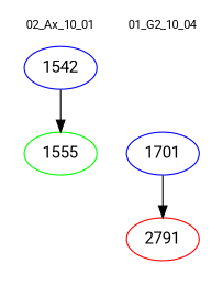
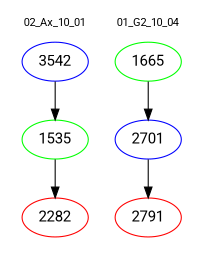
  digraph {
    fontname=Roboto
    node [color=green fontname=Roboto]
    edge [color=black fontname=Roboto]
-   n1 [label=1555]
-   n2 [color=blue label=1542]
-   n5 [color=blue label=1701]
+   n1 [label=1535]
+   n2 [color=blue label=3542]
+   n3 [color=red label=2282]
+   n4 [label=1665]
+   n5 [color=blue label=2701]
    n6 [color=red label=2791]
    subgraph cluster_1 {
      color=white
      fontsize=10
      label="02_Ax_10_01"
      n1
      n2
+     n3
    }
    subgraph cluster_2 {
      color=white
      fontsize=10
      label="01_G2_10_04"
+     n4
      n5
      n6
    }
+   n1 -> n3
    n2 -> n1
+   n4 -> n5
    n5 -> n6
  }
